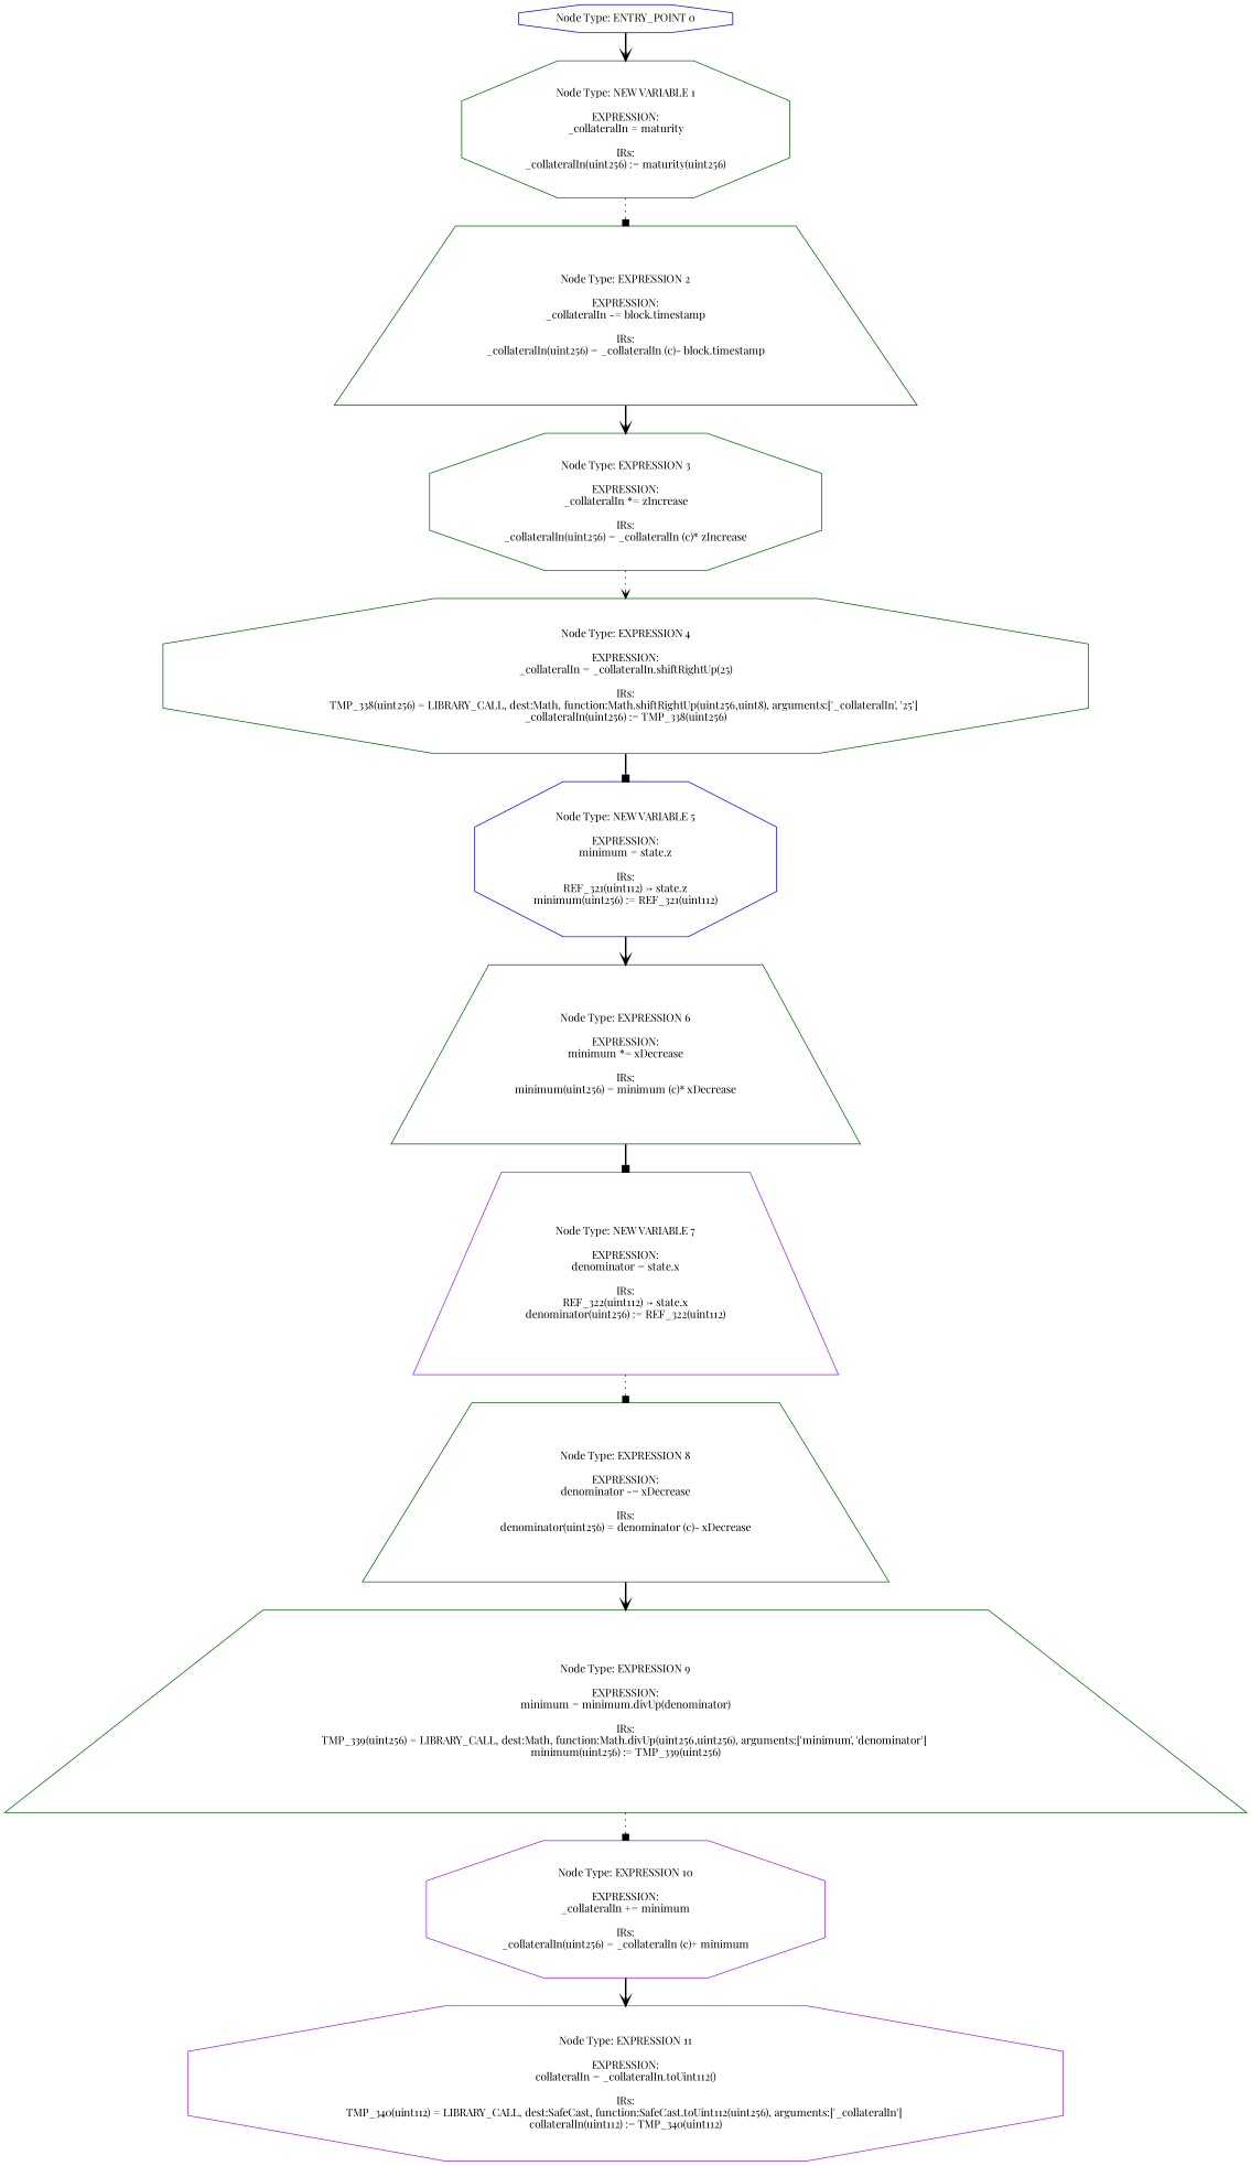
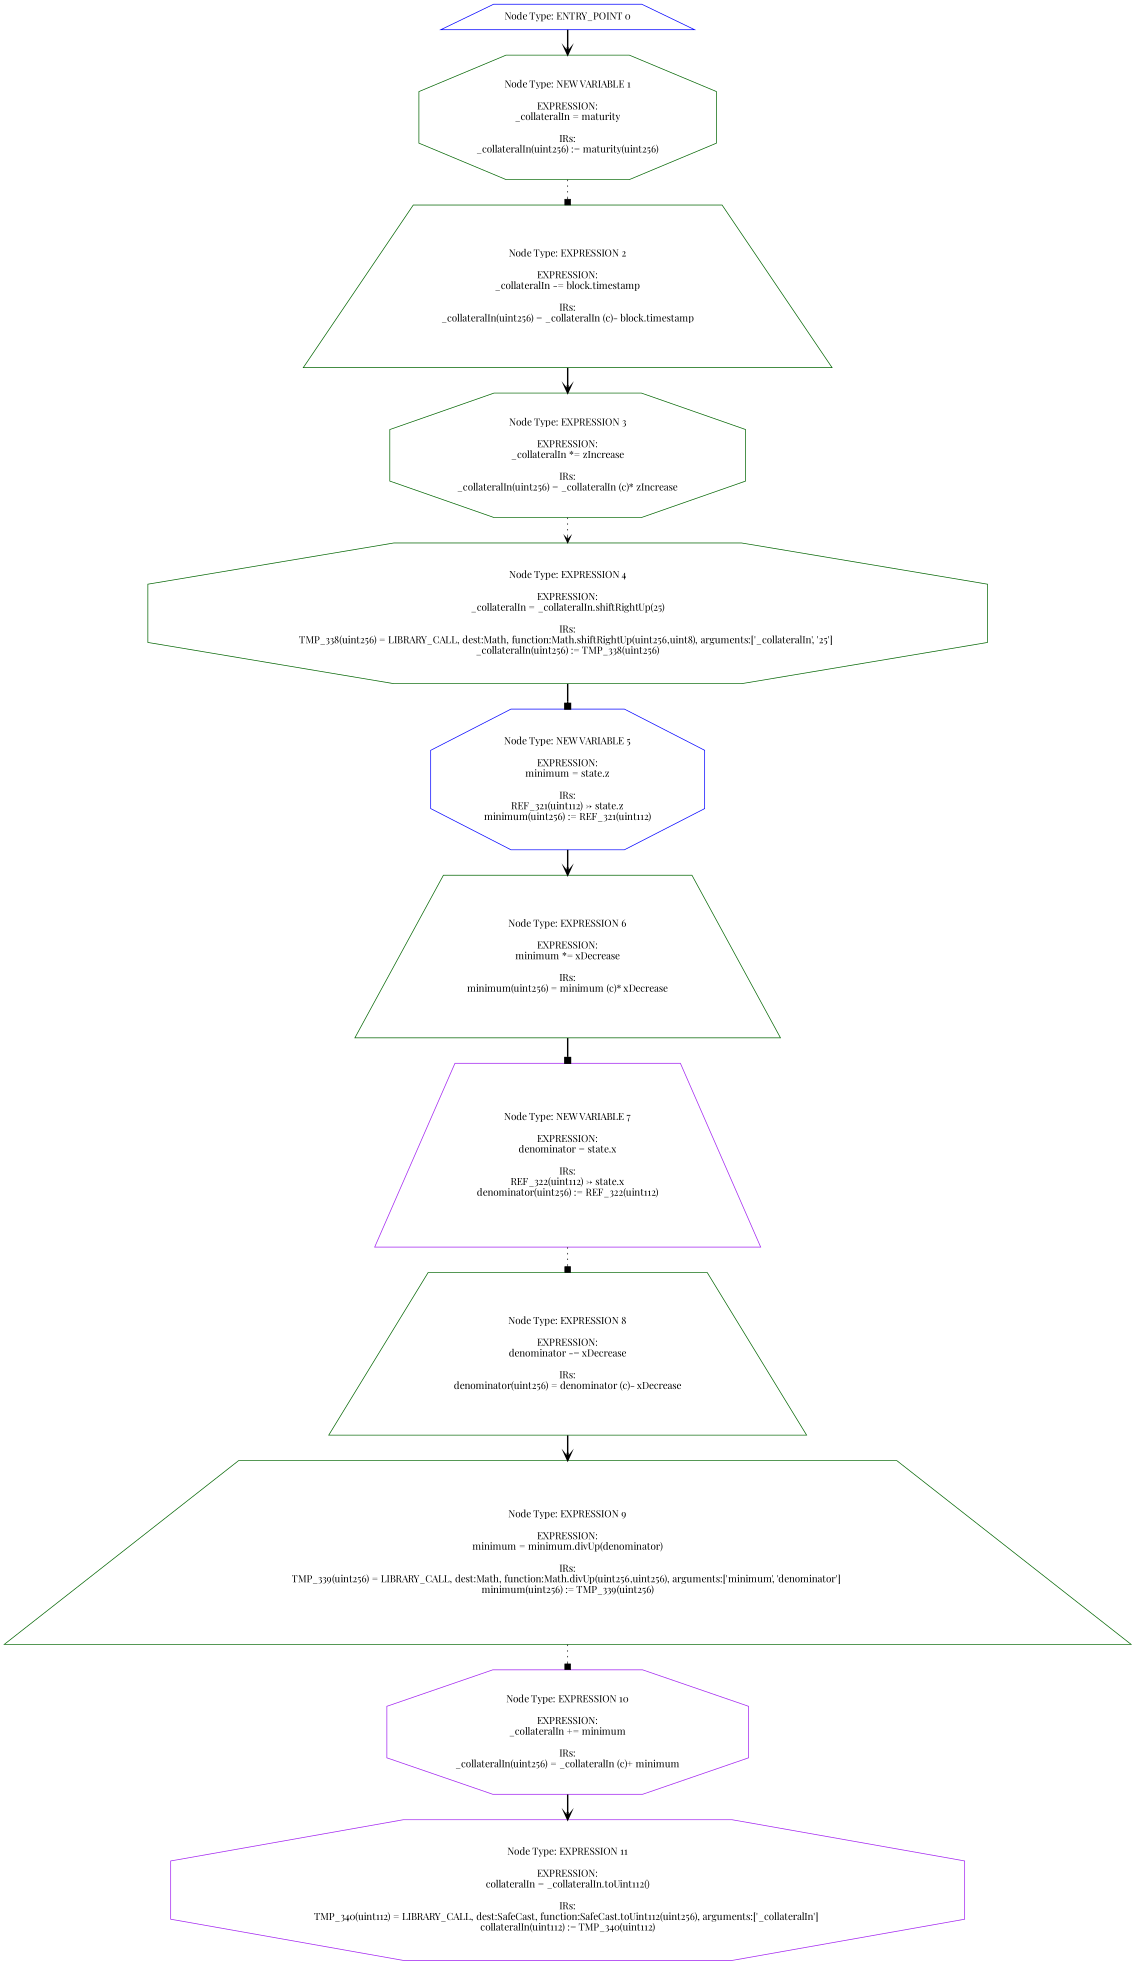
  digraph {
    fontname="Playfair Display"
    node [color=darkgreen shape=trapezium fontname="Playfair Display"]
    edge [style=bold arrowhead=vee fontname="Playfair Display"]
-   n1 [label="Node Type: ENTRY_POINT 0\n" color=blue shape=octagon]
+   n1 [label="Node Type: ENTRY_POINT 0\n" color=blue]
    n2 [label="Node Type: NEW VARIABLE 1\n\nEXPRESSION:\n_collateralIn = maturity\n\nIRs:\n_collateralIn(uint256) := maturity(uint256)" shape=octagon]
    n3 [label="Node Type: EXPRESSION 2\n\nEXPRESSION:\n_collateralIn -= block.timestamp\n\nIRs:\n_collateralIn(uint256) = _collateralIn (c)- block.timestamp"]
    n4 [label="Node Type: EXPRESSION 3\n\nEXPRESSION:\n_collateralIn *= zIncrease\n\nIRs:\n_collateralIn(uint256) = _collateralIn (c)* zIncrease" shape=octagon]
    n5 [label="Node Type: EXPRESSION 4\n\nEXPRESSION:\n_collateralIn = _collateralIn.shiftRightUp(25)\n\nIRs:\nTMP_338(uint256) = LIBRARY_CALL, dest:Math, function:Math.shiftRightUp(uint256,uint8), arguments:['_collateralIn', '25'] \n_collateralIn(uint256) := TMP_338(uint256)" shape=octagon]
    n6 [label="Node Type: NEW VARIABLE 5\n\nEXPRESSION:\nminimum = state.z\n\nIRs:\nREF_321(uint112) -> state.z\nminimum(uint256) := REF_321(uint112)" color=blue shape=octagon]
    n7 [label="Node Type: EXPRESSION 6\n\nEXPRESSION:\nminimum *= xDecrease\n\nIRs:\nminimum(uint256) = minimum (c)* xDecrease"]
    n8 [label="Node Type: NEW VARIABLE 7\n\nEXPRESSION:\ndenominator = state.x\n\nIRs:\nREF_322(uint112) -> state.x\ndenominator(uint256) := REF_322(uint112)" color=purple]
    n9 [label="Node Type: EXPRESSION 8\n\nEXPRESSION:\ndenominator -= xDecrease\n\nIRs:\ndenominator(uint256) = denominator (c)- xDecrease"]
    n10 [label="Node Type: EXPRESSION 9\n\nEXPRESSION:\nminimum = minimum.divUp(denominator)\n\nIRs:\nTMP_339(uint256) = LIBRARY_CALL, dest:Math, function:Math.divUp(uint256,uint256), arguments:['minimum', 'denominator'] \nminimum(uint256) := TMP_339(uint256)"]
    n11 [label="Node Type: EXPRESSION 10\n\nEXPRESSION:\n_collateralIn += minimum\n\nIRs:\n_collateralIn(uint256) = _collateralIn (c)+ minimum" color=purple shape=octagon]
    n12 [label="Node Type: EXPRESSION 11\n\nEXPRESSION:\ncollateralIn = _collateralIn.toUint112()\n\nIRs:\nTMP_340(uint112) = LIBRARY_CALL, dest:SafeCast, function:SafeCast.toUint112(uint256), arguments:['_collateralIn'] \ncollateralIn(uint112) := TMP_340(uint112)" color=purple shape=octagon]
    n1 -> n2
    n2 -> n3 [style=dotted arrowhead=box]
    n3 -> n4
    n4 -> n5 [style=dotted]
    n5 -> n6 [arrowhead=box]
    n6 -> n7
    n7 -> n8 [arrowhead=box]
    n8 -> n9 [style=dotted arrowhead=box]
    n9 -> n10
    n10 -> n11 [style=dotted arrowhead=box]
    n11 -> n12
  }
